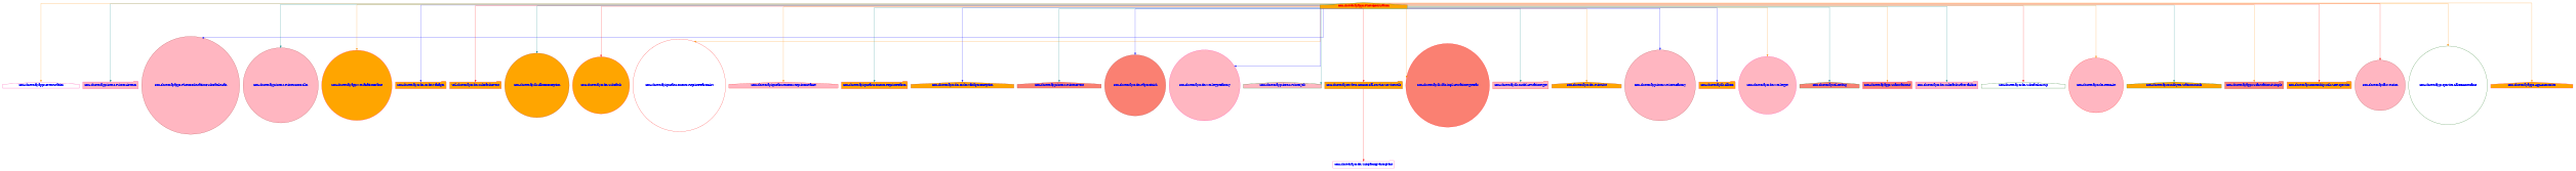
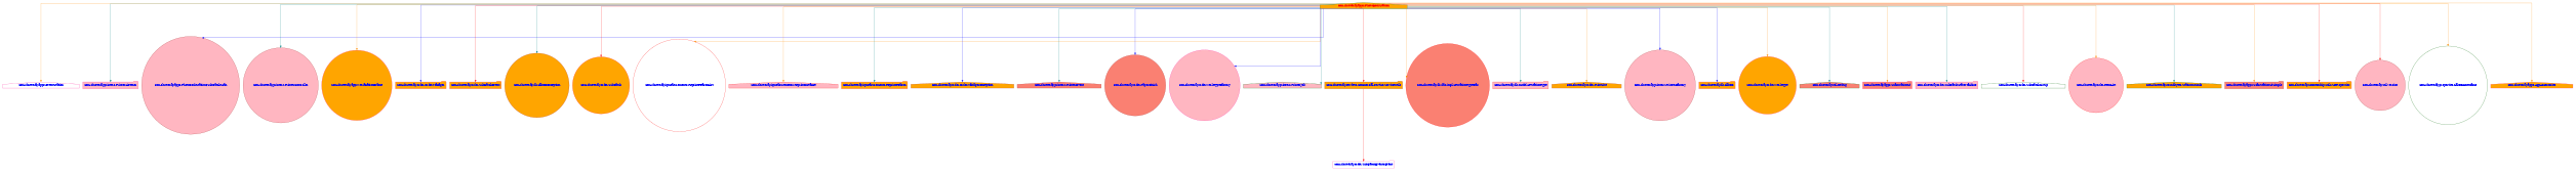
  digraph {
    concentrate=true
    rankdir=TB
    ranksep=2.0
    splines=ortho
    node [color=deeppink fillcolor=orange fontcolor=blue shape=circle style=filled]
    edge [color=darkorange]
    "com.shutterfly.apps.PhotoBookStation" [color=darkgreen fontcolor=red shape=house]
    "com.shutterfly.apps.EventStation" [fillcolor=white shape=house]
    "com.shutterfly.printers.PrinterListener" [fillcolor=lightpink shape=folder]
    "com.shutterfly.apps.PhotoBookStation$SubBatchScan" [color=brown fillcolor=lightpink]
    "com.shutterfly.printers.PrinterController" [color=brown fillcolor=lightpink]
    "com.shutterfly.apps.VerificationFrame"
    "com.shutterfly.order.OrderManager" [shape=folder]
-   "com.shutterfly.order.SubBatchEvent" [shape=folder label="util.shutterfly.order.SubBatchEvent"]
+   "com.shutterfly.order.SubBatchEvent" [shape=folder]
    "com.shutterfly.db.LabDBException" [color=brown]
    "com.shutterfly.order.SubBatch" [color=red]
    "com.shutterfly.iqmeasurements.ReprintReasonList" [color=red fillcolor=white]
    "com.shutterfly.iqmeasurements.ReprintInstance" [color=red fillcolor=lightpink shape=house]
    "com.shutterfly.iqmeasurements.ReprintReason" [shape=folder]
    "com.shutterfly.order.OrderManagerException" [color=brown shape=house]
    "com.shutterfly.printers.PrinterEvent" [color=brown fillcolor=salmon shape=house]
    "com.shutterfly.order.PaperFinish" [color=brown fillcolor=salmon]
    "com.shutterfly.order.WorkTypeFactory" [fillcolor=lightpink]
    "com.shutterfly.printers.PrinterJob" [color=darkgreen fillcolor=lightpink shape=house]
    "com.shutterfly.servlets.commercial.service.ServiceUtils" [color=brown shape=folder]
    "com.shutterfly.db.dao.impl.LTStationTypeDao" [color=red fillcolor=salmon]
    "com.shutterfly.db.model.LTStationType" [color=red fillcolor=lightpink shape=folder]
    "com.shutterfly.order.PrintSize" [color=brown shape=house]
    "com.shutterfly.printers.PrinterFactory" [color=brown fillcolor=lightpink]
    "com.shutterfly.db.LabDB" [shape=folder]
-   "com.shutterfly.order.WorkType" [fillcolor=lightpink]
+   "com.shutterfly.order.WorkType"
    "com.shutterfly.util.Debug" [color=darkgreen fillcolor=salmon shape=house]
    "com.shutterfly.apps.ScanStationUi" [fillcolor=salmon shape=folder]
    "com.shutterfly.order.SubBatchStateMachine" [fillcolor=lightpink shape=folder]
    "com.shutterfly.order.SubBatchGroup" [color=darkgreen fillcolor=white shape=house]
    "com.shutterfly.order.ItemList" [color=red fillcolor=lightpink]
    "com.shutterfly.soundbytes.StationSounds" [color=darkgreen shape=house]
    "com.shutterfly.apps.ScanStationUiSimple" [color=brown fillcolor=salmon shape=folder]
    "com.shutterfly.connectship.utils.SFProperties" [shape=folder]
-   "com.shutterfly.util.Version" [color=brown fillcolor=lightpink label="com.shutterfly.dao.Version"]
+   "com.shutterfly.util.Version" [color=brown fillcolor=lightpink]
    "com.shutterfly.properties.LabDBHostname" [color=darkgreen fillcolor=white]
    "com.shutterfly.apps.AppAccessories" [shape=house]
    "com.shutterfly.order.SubBatchEvent$Event" [fillcolor=white shape=folder]
    "com.shutterfly.apps.PhotoBookStation" -> "com.shutterfly.apps.EventStation"
    "com.shutterfly.apps.PhotoBookStation" -> "com.shutterfly.printers.PrinterListener" [color=teal]
    "com.shutterfly.apps.PhotoBookStation" -> "com.shutterfly.apps.PhotoBookStation$SubBatchScan" [color=blue]
    "com.shutterfly.apps.PhotoBookStation" -> "com.shutterfly.printers.PrinterController" [color=teal]
    "com.shutterfly.apps.PhotoBookStation" -> "com.shutterfly.apps.VerificationFrame"
    "com.shutterfly.apps.PhotoBookStation" -> "com.shutterfly.order.OrderManager" [color=blue]
    "com.shutterfly.apps.PhotoBookStation" -> "com.shutterfly.order.SubBatchEvent" [color=red]
    "com.shutterfly.apps.PhotoBookStation" -> "com.shutterfly.db.LabDBException" [color=teal]
    "com.shutterfly.apps.PhotoBookStation" -> "com.shutterfly.order.SubBatch" [color=red]
    "com.shutterfly.apps.PhotoBookStation" -> "com.shutterfly.iqmeasurements.ReprintReasonList"
    "com.shutterfly.apps.PhotoBookStation" -> "com.shutterfly.iqmeasurements.ReprintInstance"
    "com.shutterfly.apps.PhotoBookStation" -> "com.shutterfly.iqmeasurements.ReprintReason" [color=teal]
    "com.shutterfly.apps.PhotoBookStation" -> "com.shutterfly.order.OrderManagerException" [color=blue]
    "com.shutterfly.apps.PhotoBookStation" -> "com.shutterfly.printers.PrinterEvent" [color=teal]
    "com.shutterfly.apps.PhotoBookStation" -> "com.shutterfly.order.PaperFinish" [color=blue]
    "com.shutterfly.apps.PhotoBookStation" -> "com.shutterfly.order.WorkTypeFactory" [color=blue]
    "com.shutterfly.apps.PhotoBookStation" -> "com.shutterfly.printers.PrinterJob" [color=teal]
    "com.shutterfly.apps.PhotoBookStation" -> "com.shutterfly.servlets.commercial.service.ServiceUtils" [color=red]
    "com.shutterfly.apps.PhotoBookStation" -> "com.shutterfly.db.dao.impl.LTStationTypeDao"
    "com.shutterfly.apps.PhotoBookStation" -> "com.shutterfly.db.model.LTStationType" [color=teal]
    "com.shutterfly.apps.PhotoBookStation" -> "com.shutterfly.order.PrintSize"
    "com.shutterfly.apps.PhotoBookStation" -> "com.shutterfly.printers.PrinterFactory" [color=blue]
    "com.shutterfly.apps.PhotoBookStation" -> "com.shutterfly.db.LabDB" [color=blue]
    "com.shutterfly.apps.PhotoBookStation" -> "com.shutterfly.order.WorkType"
    "com.shutterfly.apps.PhotoBookStation" -> "com.shutterfly.util.Debug" [color=teal]
    "com.shutterfly.apps.PhotoBookStation" -> "com.shutterfly.apps.ScanStationUi"
    "com.shutterfly.apps.PhotoBookStation" -> "com.shutterfly.order.SubBatchStateMachine" [color=teal]
    "com.shutterfly.apps.PhotoBookStation" -> "com.shutterfly.order.SubBatchGroup" [color=red]
    "com.shutterfly.apps.PhotoBookStation" -> "com.shutterfly.order.ItemList"
    "com.shutterfly.apps.PhotoBookStation" -> "com.shutterfly.soundbytes.StationSounds" [color=teal]
    "com.shutterfly.apps.PhotoBookStation" -> "com.shutterfly.apps.ScanStationUiSimple"
    "com.shutterfly.apps.PhotoBookStation" -> "com.shutterfly.connectship.utils.SFProperties" [color=red]
    "com.shutterfly.apps.PhotoBookStation" -> "com.shutterfly.util.Version" [color=red]
    "com.shutterfly.apps.PhotoBookStation" -> "com.shutterfly.properties.LabDBHostname"
    "com.shutterfly.apps.PhotoBookStation" -> "com.shutterfly.apps.AppAccessories"
    "com.shutterfly.servlets.commercial.service.ServiceUtils" -> "com.shutterfly.order.SubBatchEvent$Event" [color=red]
  }
